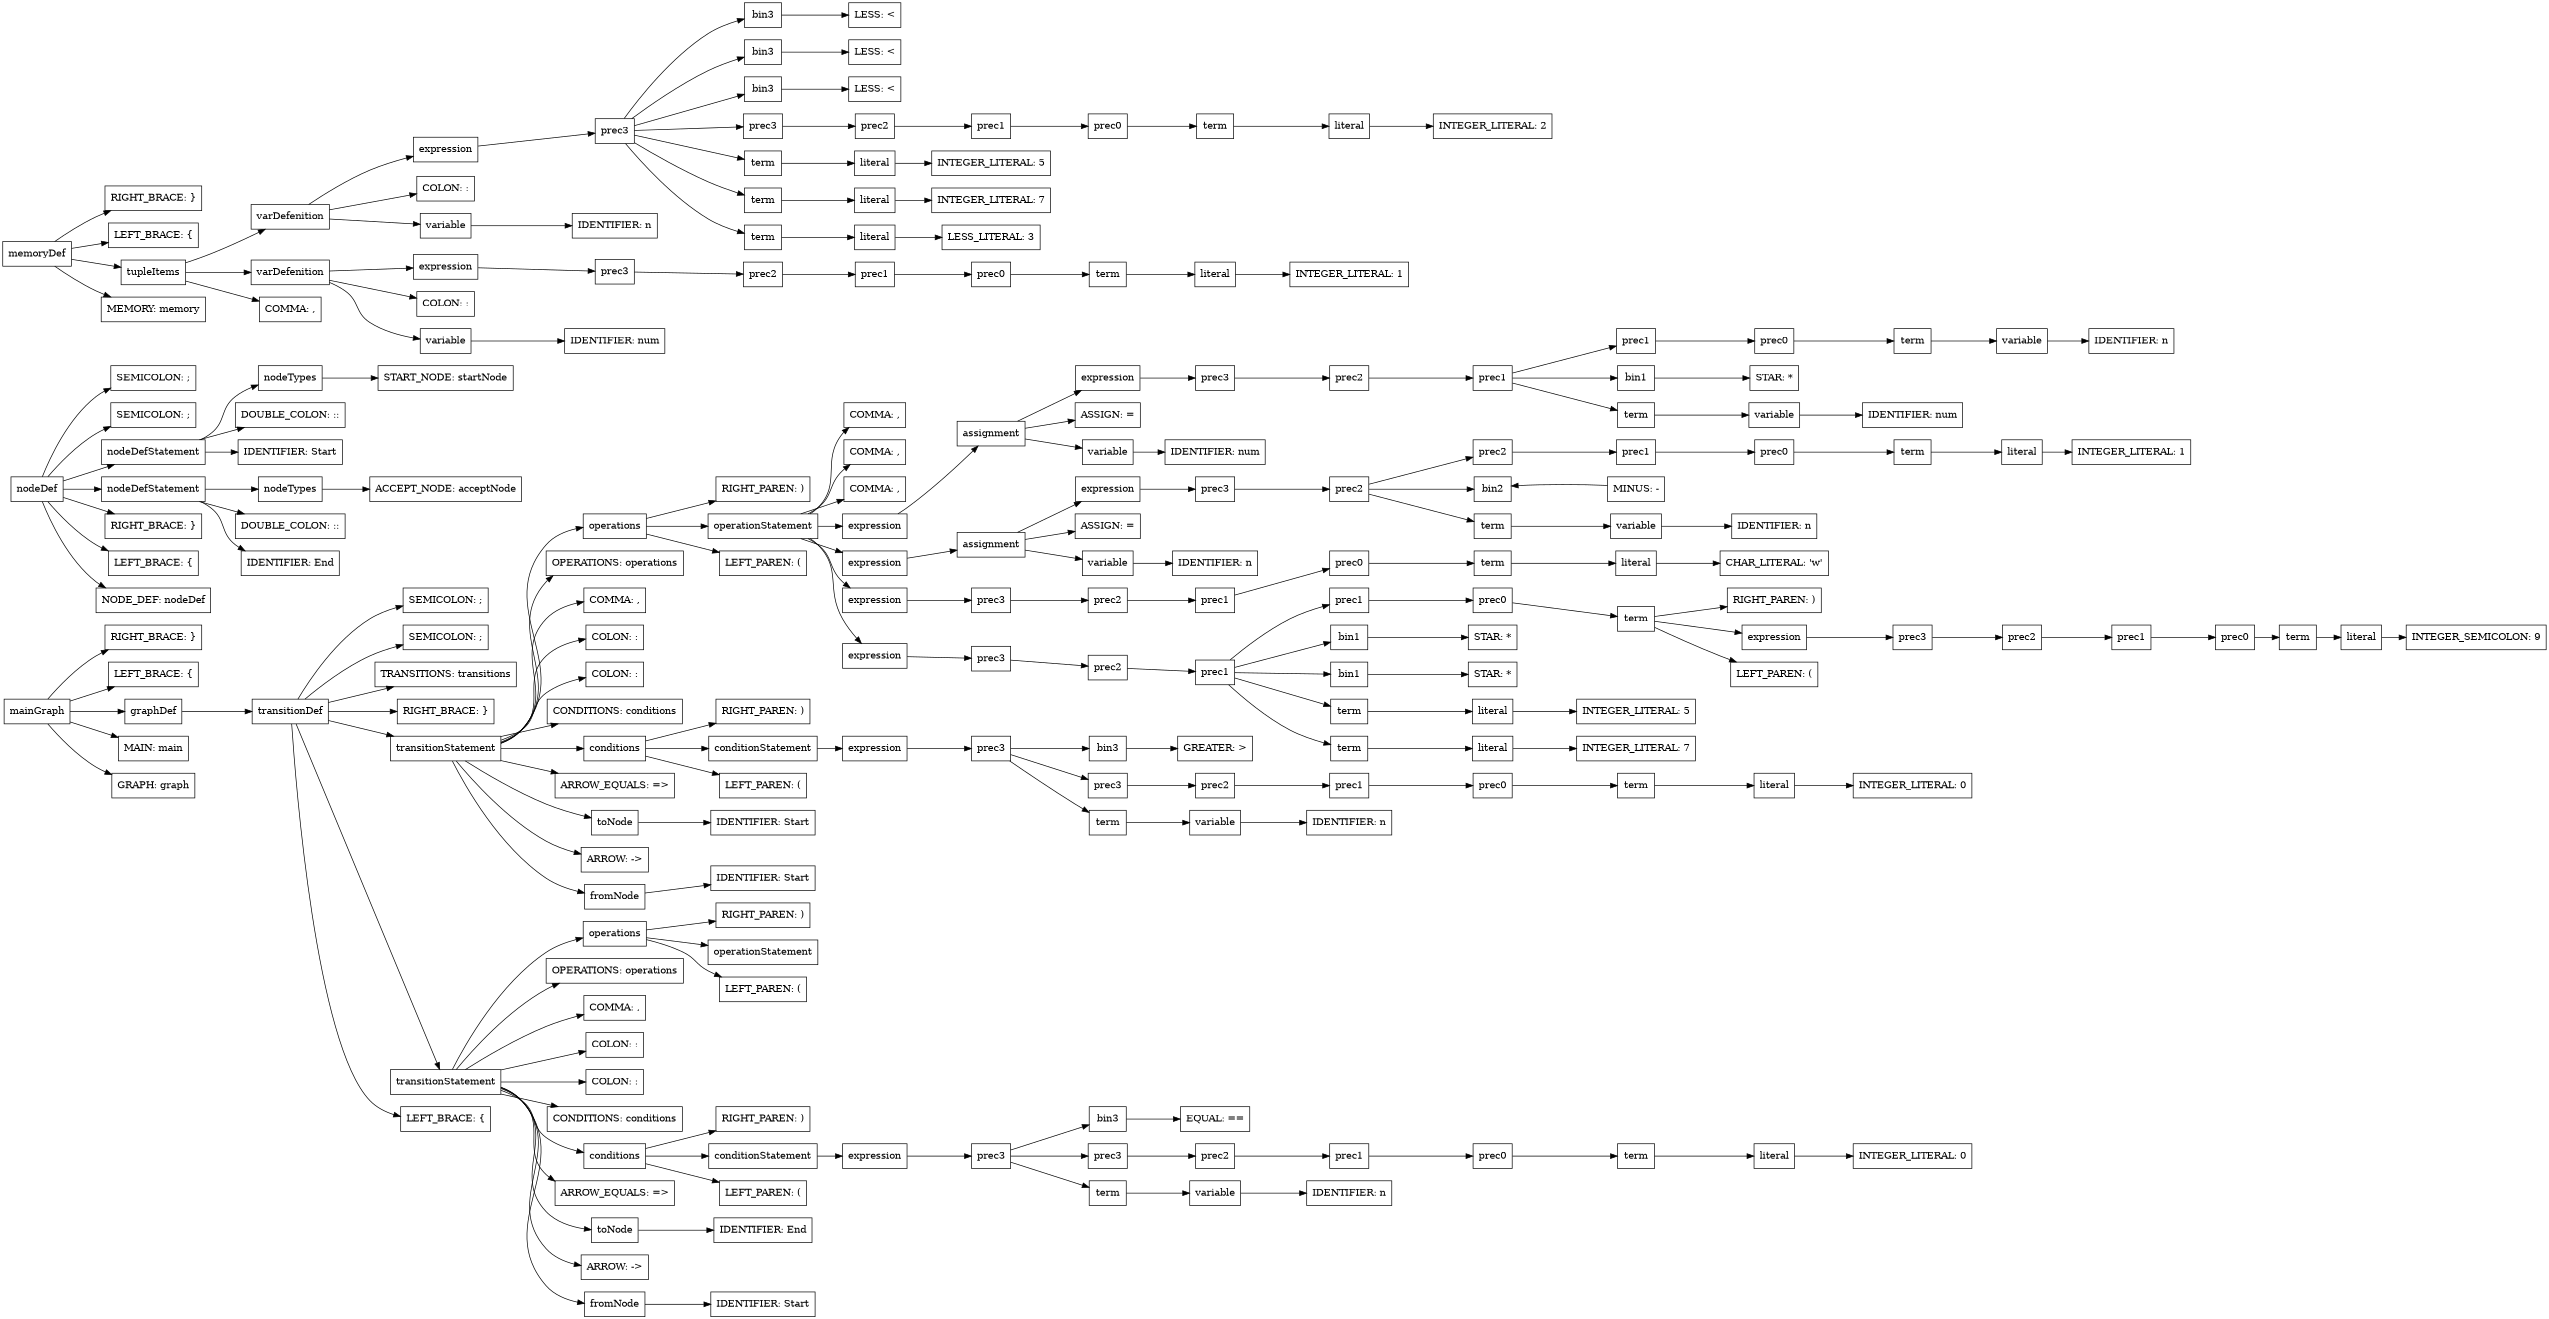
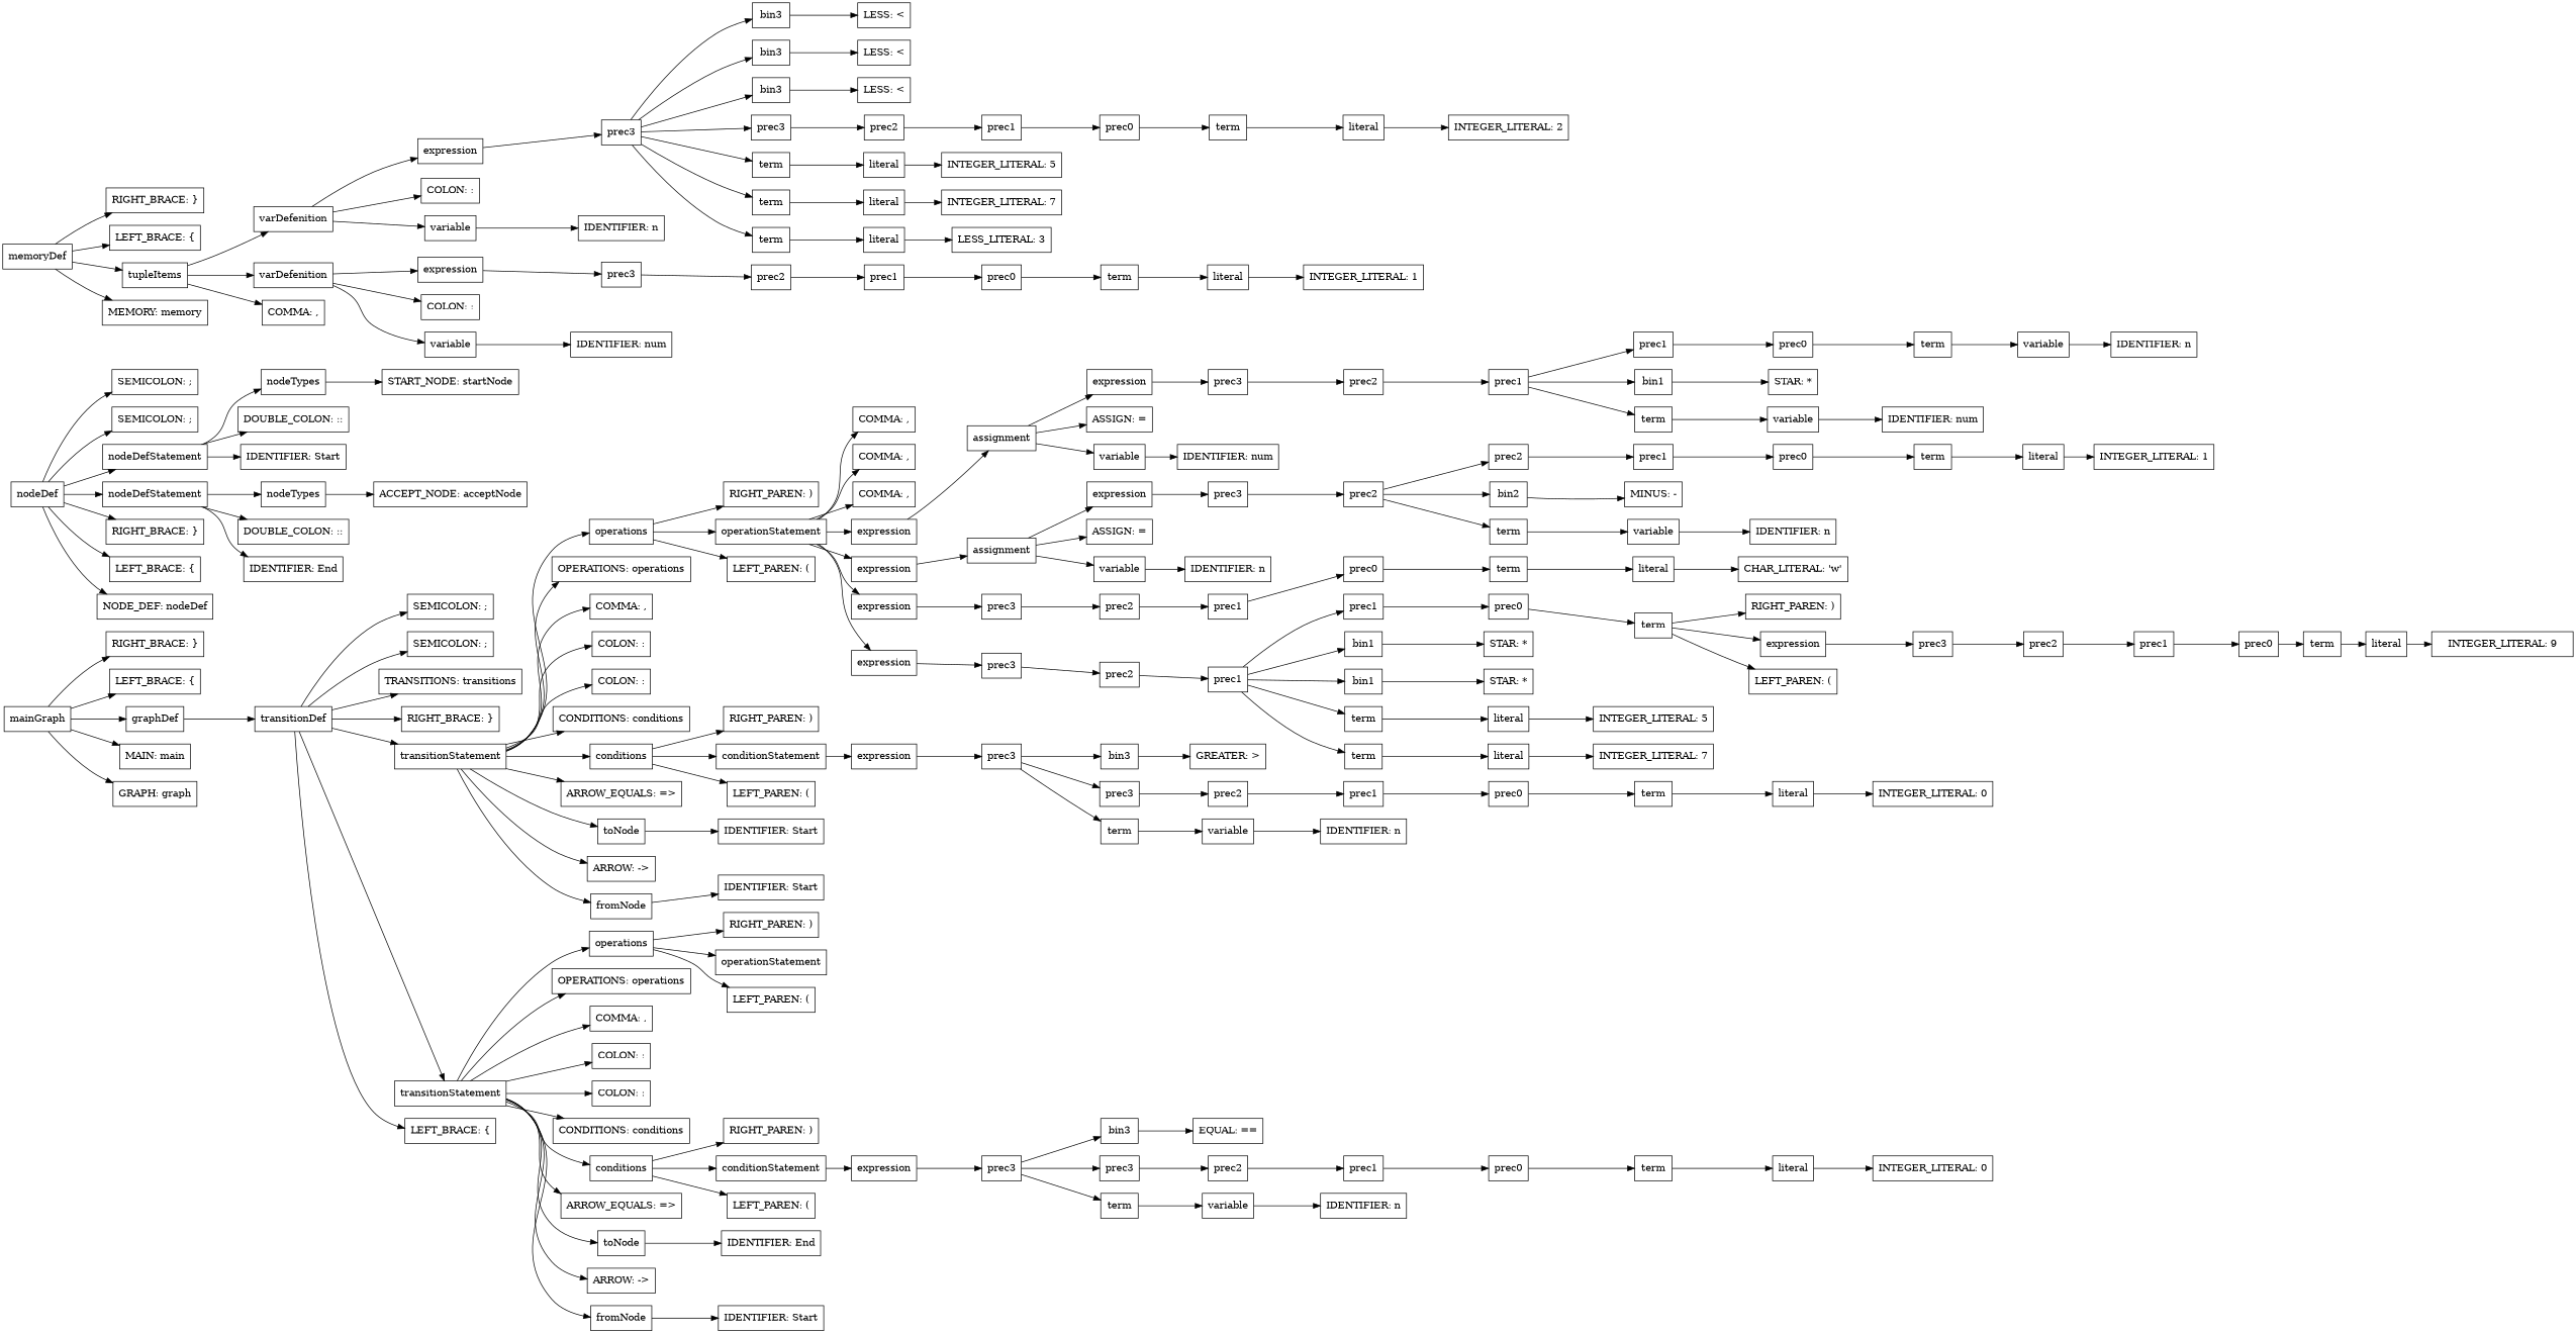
  digraph {
    rankdir=LR
    node [shape=box]
    n1 [label=mainGraph]
    n2 [label="RIGHT_BRACE: }"]
    n3 [label="LEFT_BRACE: {"]
    n4 [label=graphDef]
    n5 [label="MAIN: main"]
    n6 [label="GRAPH: graph"]
    n7 [label=transitionDef]
    n8 [label="SEMICOLON: ;"]
    n9 [label="SEMICOLON: ;"]
    n10 [label="TRANSITIONS: transitions"]
    n11 [label="RIGHT_BRACE: }"]
    n12 [label=transitionStatement]
    n13 [label=transitionStatement]
    n14 [label="LEFT_BRACE: {"]
    n15 [label=nodeDef]
    n16 [label="SEMICOLON: ;"]
    n17 [label="SEMICOLON: ;"]
    n18 [label=nodeDefStatement]
    n19 [label=nodeDefStatement]
    n20 [label="RIGHT_BRACE: }"]
    n21 [label="LEFT_BRACE: {"]
    n22 [label="NODE_DEF: nodeDef"]
    n23 [label=memoryDef]
    n24 [label="RIGHT_BRACE: }"]
    n25 [label="LEFT_BRACE: {"]
    n26 [label=tupleItems]
    n27 [label="MEMORY: memory"]
    n28 [label=operations]
    n29 [label="OPERATIONS: operations"]
    n30 [label="COMMA: ,"]
    n31 [label="COLON: :"]
    n32 [label="COLON: :"]
    n33 [label="CONDITIONS: conditions"]
    n34 [label=conditions]
    n35 [label="ARROW_EQUALS: =>"]
    n36 [label=toNode]
    n37 [label="ARROW: ->"]
    n38 [label=fromNode]
    n39 [label=operations]
    n40 [label="OPERATIONS: operations"]
    n41 [label="COMMA: ,"]
    n42 [label="COLON: :"]
    n43 [label="COLON: :"]
    n44 [label="CONDITIONS: conditions"]
    n45 [label=conditions]
    n46 [label="ARROW_EQUALS: =>"]
    n47 [label=toNode]
    n48 [label="ARROW: ->"]
    n49 [label=fromNode]
    n50 [label="RIGHT_PAREN: )"]
    n51 [label=operationStatement]
    n52 [label="LEFT_PAREN: ("]
    n53 [label="RIGHT_PAREN: )"]
    n54 [label=conditionStatement]
    n55 [label="LEFT_PAREN: ("]
    n56 [label="IDENTIFIER: Start"]
    n57 [label="IDENTIFIER: Start"]
    n58 [label="COMMA: ,"]
    n59 [label="COMMA: ,"]
    n60 [label="COMMA: ,"]
    n61 [label=expression]
    n62 [label=expression]
    n63 [label=expression]
    n64 [label=expression]
    n65 [label=assignment]
    n66 [label=assignment]
    n67 [label=prec3]
    n68 [label=prec3]
    n69 [label=expression]
    n70 [label="ASSIGN: ="]
    n71 [label=variable]
    n72 [label=prec3]
    n73 [label="IDENTIFIER: num"]
    n74 [label=prec2]
    n75 [label=prec1]
    n76 [label=prec1]
    n77 [label=bin1]
    n78 [label=term]
    n79 [label=prec0]
    n80 [label="STAR: *"]
    n81 [label=variable]
    n82 [label=term]
    n83 [label=variable]
    n84 [label="IDENTIFIER: n"]
    n85 [label="IDENTIFIER: num"]
    n86 [label=expression]
    n87 [label="ASSIGN: ="]
    n88 [label=variable]
    n89 [label=prec3]
    n90 [label="IDENTIFIER: n"]
    n91 [label=prec2]
    n92 [label=prec2]
    n93 [label=bin2]
    n94 [label=term]
    n95 [label=prec1]
    n96 [label="MINUS: -"]
    n97 [label=variable]
    n98 [label=prec0]
    n99 [label=term]
    n100 [label=literal]
    n101 [label="INTEGER_LITERAL: 1"]
    n102 [label="IDENTIFIER: n"]
    n103 [label=prec2]
    n104 [label=prec1]
    n105 [label=prec0]
    n106 [label=term]
    n107 [label=literal]
    n108 [label="CHAR_LITERAL: 'w'"]
    n109 [label=prec2]
    n110 [label=prec1]
    n111 [label=prec1]
    n112 [label=bin1]
    n113 [label=bin1]
    n114 [label=term]
    n115 [label=term]
    n116 [label=prec0]
    n117 [label="STAR: *"]
    n118 [label="STAR: *"]
    n119 [label=literal]
    n120 [label=literal]
    n121 [label=term]
    n122 [label="RIGHT_PAREN: )"]
    n123 [label=expression]
    n124 [label="LEFT_PAREN: ("]
    n125 [label=prec3]
    n126 [label=prec2]
    n127 [label=prec1]
    n128 [label=prec0]
    n129 [label=term]
    n130 [label=literal]
-   n131 [label="INTEGER_SEMICOLON: 9"]
+   n131 [label="INTEGER_LITERAL: 9"]
    n132 [label="INTEGER_LITERAL: 5"]
    n133 [label="INTEGER_LITERAL: 7"]
    n134 [label=expression]
    n135 [label=prec3]
    n136 [label=bin3]
    n137 [label=prec3]
    n138 [label=term]
    n139 [label="GREATER: >"]
    n140 [label=prec2]
    n141 [label=variable]
    n142 [label=prec1]
    n143 [label=prec0]
    n144 [label=term]
    n145 [label=literal]
    n146 [label="INTEGER_LITERAL: 0"]
    n147 [label="IDENTIFIER: n"]
    n148 [label="RIGHT_PAREN: )"]
    n149 [label=operationStatement]
    n150 [label="LEFT_PAREN: ("]
    n151 [label="RIGHT_PAREN: )"]
    n152 [label=conditionStatement]
    n153 [label="LEFT_PAREN: ("]
    n154 [label="IDENTIFIER: End"]
    n155 [label="IDENTIFIER: Start"]
    n156 [label=expression]
    n157 [label=prec3]
    n158 [label=bin3]
    n159 [label=prec3]
    n160 [label=term]
    n161 [label="EQUAL: =="]
    n162 [label=prec2]
    n163 [label=variable]
    n164 [label=prec1]
    n165 [label=prec0]
    n166 [label=term]
    n167 [label=literal]
    n168 [label="INTEGER_LITERAL: 0"]
    n169 [label="IDENTIFIER: n"]
    n170 [label=nodeTypes]
    n171 [label="DOUBLE_COLON: ::"]
    n172 [label="IDENTIFIER: Start"]
    n173 [label=nodeTypes]
    n174 [label="DOUBLE_COLON: ::"]
    n175 [label="IDENTIFIER: End"]
    n176 [label="START_NODE: startNode"]
    n177 [label="ACCEPT_NODE: acceptNode"]
    n178 [label=varDefenition]
    n179 [label=varDefenition]
    n180 [label="COMMA: ,"]
    n181 [label=expression]
    n182 [label="COLON: :"]
    n183 [label=variable]
    n184 [label=expression]
    n185 [label="COLON: :"]
    n186 [label=variable]
    n187 [label=prec3]
    n188 [label="IDENTIFIER: n"]
    n189 [label=bin3]
    n190 [label=bin3]
    n191 [label=bin3]
    n192 [label=prec3]
    n193 [label=term]
    n194 [label=term]
    n195 [label=term]
    n196 [label="LESS: <"]
    n197 [label="LESS: <"]
    n198 [label="LESS: <"]
    n199 [label=prec2]
    n200 [label=literal]
    n201 [label=literal]
    n202 [label=literal]
    n203 [label=prec1]
    n204 [label=prec0]
    n205 [label=term]
    n206 [label=literal]
    n207 [label="INTEGER_LITERAL: 2"]
    n208 [label="INTEGER_LITERAL: 5"]
    n209 [label="INTEGER_LITERAL: 7"]
    n210 [label="LESS_LITERAL: 3"]
    n211 [label=prec3]
    n212 [label="IDENTIFIER: num"]
    n213 [label=prec2]
    n214 [label=prec1]
    n215 [label=prec0]
    n216 [label=term]
    n217 [label=literal]
    n218 [label="INTEGER_LITERAL: 1"]
    n1 -> n2
    n1 -> n3
    n1 -> n4
    n1 -> n5
    n1 -> n6
    n4 -> n7
    n7 -> n8
    n7 -> n9
    n7 -> n10
    n7 -> n11
    n7 -> n12
    n7 -> n13
    n7 -> n14
    n12 -> n28
    n12 -> n29
    n12 -> n30
    n12 -> n31
    n12 -> n32
    n12 -> n33
    n12 -> n34
    n12 -> n35
    n12 -> n36
    n12 -> n37
    n12 -> n38
    n13 -> n39
    n13 -> n40
    n13 -> n41
    n13 -> n42
    n13 -> n43
    n13 -> n44
    n13 -> n45
    n13 -> n46
    n13 -> n47
    n13 -> n48
    n13 -> n49
    n15 -> n16
    n15 -> n17
    n15 -> n18
    n15 -> n19
    n15 -> n20
    n15 -> n21
    n15 -> n22
    n18 -> n170
    n18 -> n171
    n18 -> n172
    n19 -> n173
    n19 -> n174
    n19 -> n175
    n23 -> n24
    n23 -> n25
    n23 -> n26
    n23 -> n27
    n26 -> n178
    n26 -> n179
    n26 -> n180
    n28 -> n50
    n28 -> n51
    n28 -> n52
    n34 -> n53
    n34 -> n54
    n34 -> n55
    n36 -> n56
    n38 -> n57
    n39 -> n148
    n39 -> n149
    n39 -> n150
    n45 -> n151
    n45 -> n152
    n45 -> n153
    n47 -> n154
    n49 -> n155
    n51 -> n58
    n51 -> n59
    n51 -> n60
    n51 -> n61
    n51 -> n62
    n51 -> n63
    n51 -> n64
    n54 -> n134
    n61 -> n65
    n62 -> n66
    n63 -> n67
    n64 -> n68
    n65 -> n69
    n65 -> n70
    n65 -> n71
    n66 -> n86
    n66 -> n87
    n66 -> n88
    n67 -> n103
    n68 -> n109
    n69 -> n72
    n71 -> n73
    n72 -> n74
    n74 -> n75
    n75 -> n76
    n75 -> n77
    n75 -> n78
    n76 -> n79
    n77 -> n80
    n78 -> n81
    n79 -> n82
    n81 -> n85
    n82 -> n83
    n83 -> n84
    n86 -> n89
    n88 -> n90
    n89 -> n91
    n91 -> n92
    n91 -> n93
    n91 -> n94
    n92 -> n95
-   n96 -> n93
+   n93 -> n96
    n94 -> n97
    n95 -> n98
    n97 -> n102
    n98 -> n99
    n99 -> n100
    n100 -> n101
    n103 -> n104
    n104 -> n105
    n105 -> n106
    n106 -> n107
    n107 -> n108
    n109 -> n110
    n110 -> n111
    n110 -> n112
    n110 -> n113
    n110 -> n114
    n110 -> n115
    n111 -> n116
    n112 -> n117
    n113 -> n118
    n114 -> n119
    n115 -> n120
    n116 -> n121
    n119 -> n132
    n120 -> n133
    n121 -> n122
    n121 -> n123
    n121 -> n124
    n123 -> n125
    n125 -> n126
    n126 -> n127
    n127 -> n128
    n128 -> n129
    n129 -> n130
    n130 -> n131
    n134 -> n135
    n135 -> n136
    n135 -> n137
    n135 -> n138
    n136 -> n139
    n137 -> n140
    n138 -> n141
    n140 -> n142
    n141 -> n147
    n142 -> n143
    n143 -> n144
    n144 -> n145
    n145 -> n146
    n152 -> n156
    n156 -> n157
    n157 -> n158
    n157 -> n159
    n157 -> n160
    n158 -> n161
    n159 -> n162
    n160 -> n163
    n162 -> n164
    n163 -> n169
    n164 -> n165
    n165 -> n166
    n166 -> n167
    n167 -> n168
    n170 -> n176
    n173 -> n177
    n178 -> n181
    n178 -> n182
    n178 -> n183
    n179 -> n184
    n179 -> n185
    n179 -> n186
    n181 -> n187
    n183 -> n188
    n184 -> n211
    n186 -> n212
    n187 -> n189
    n187 -> n190
    n187 -> n191
    n187 -> n192
    n187 -> n193
    n187 -> n194
    n187 -> n195
    n189 -> n196
    n190 -> n197
    n191 -> n198
    n192 -> n199
    n193 -> n200
    n194 -> n201
    n195 -> n202
    n199 -> n203
    n200 -> n208
    n201 -> n209
    n202 -> n210
    n203 -> n204
    n204 -> n205
    n205 -> n206
    n206 -> n207
    n211 -> n213
    n213 -> n214
    n214 -> n215
    n215 -> n216
    n216 -> n217
    n217 -> n218
  }
